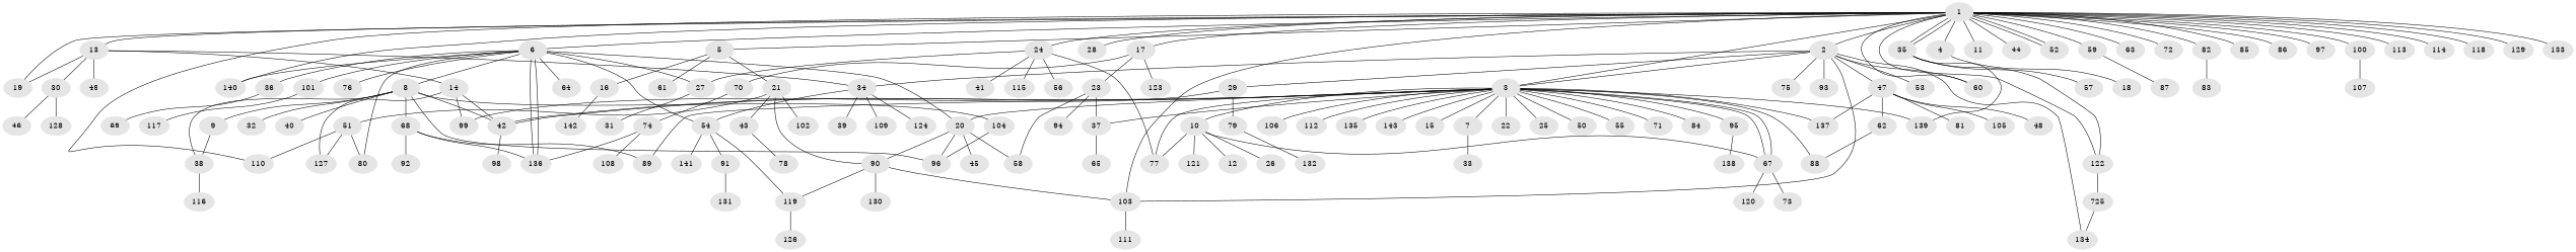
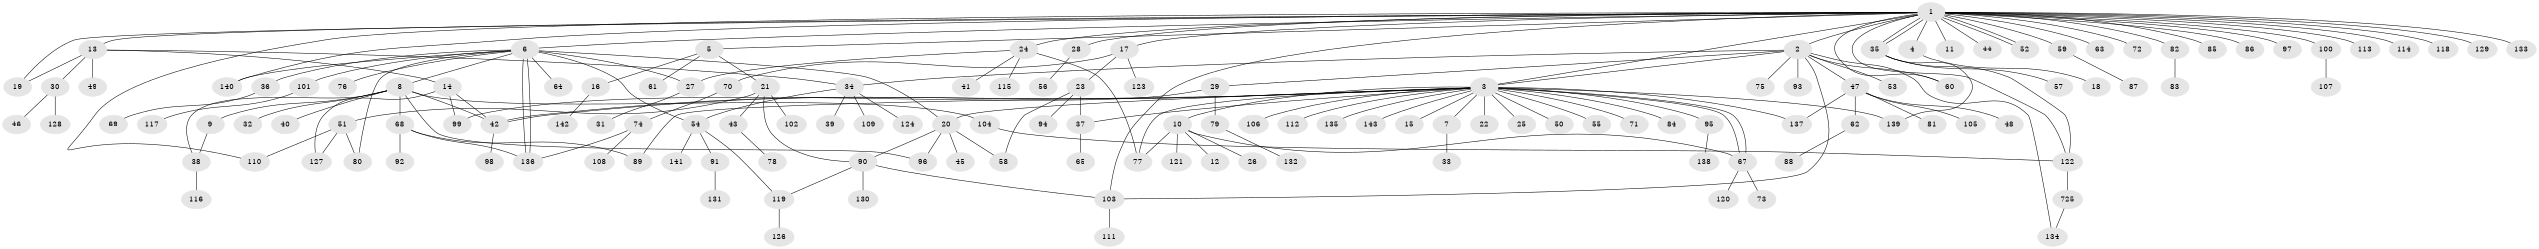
  graph {
    node [color=gray90 style=filled]
    1
    2
    3
    4
    5
    6
    11
    13
    17
    19
    24
    28
    35
    44
    52
    59
    60
    63
    72
    82
    85
    86
    97
    100
    103
    110
    113
    114
    118
    122
    129
    133
    140
    29
    34
    47
    53
    75
    93
    134
    7
    10
    15
    20
    22
    25
    37
    42
    50
    55
    67
    71
    77
    84
    88
    89
    95
    106
    112
    135
    137
    139
    143
    18
    16
    21
    61
    8
    27
    36
    54
    64
    76
    80
    101
    136
    14
    30
    49
    23
    70
    123
    41
    115
    56
    57
    87
    83
    107
    111
    n91 [label=725]
    99
    79
    39
    109
    124
    48
    62
    81
    105
    33
    12
    26
    121
    96
    45
    58
    90
    65
    98
    73
    120
    138
    142
    43
    51
    102
    9
    32
    38
    40
    68
    104
    31
    69
    91
    119
    141
    117
    116
    92
    127
    46
    128
    94
    74
    130
    78
    132
    131
    126
    108
    1 -- 2
    1 -- 3
    1 -- 4
    1 -- 5
    1 -- 6
    1 -- 11
    1 -- 13
    1 -- 17
    1 -- 19
    1 -- 24
    1 -- 28
    1 -- 35
    1 -- 35
    1 -- 44
    1 -- 52
    1 -- 52
    1 -- 59
    1 -- 60
    1 -- 63
    1 -- 72
    1 -- 82
    1 -- 85
    1 -- 86
    1 -- 97
    1 -- 100
    1 -- 103
    1 -- 110
    1 -- 113
    1 -- 114
    1 -- 118
    1 -- 122
    1 -- 129
    1 -- 133
    1 -- 140
    2 -- 3
    2 -- 60
    2 -- 103
    2 -- 29
    2 -- 34
    2 -- 47
    2 -- 53
    2 -- 75
    2 -- 93
    2 -- 134
    3 -- 7
    3 -- 10
    3 -- 15
    3 -- 20
    3 -- 22
    3 -- 25
    3 -- 37
    3 -- 42
    3 -- 42
    3 -- 50
    3 -- 55
    3 -- 67
    3 -- 67
    3 -- 71
    3 -- 77
    3 -- 84
-   3 -- 88
    3 -- 89
    3 -- 95
    3 -- 106
    3 -- 112
    3 -- 135
    3 -- 137
    3 -- 139
    3 -- 143
    4 -- 18
    5 -- 16
    5 -- 21
    5 -- 61
    6 -- 140
    6 -- 20
    6 -- 8
    6 -- 27
    6 -- 36
    6 -- 54
    6 -- 64
    6 -- 76
    6 -- 80
    6 -- 101
    6 -- 136
    6 -- 136
    13 -- 19
    13 -- 34
    13 -- 14
    13 -- 30
    13 -- 49
    17 -- 23
    17 -- 70
    17 -- 123
    24 -- 77
    24 -- 27
    24 -- 41
    24 -- 115
-   24 -- 56
+   28 -- 56
    35 -- 122
    35 -- 139
    35 -- 57
    59 -- 87
    82 -- 83
    100 -- 107
    103 -- 111
    122 -- n91
    29 -- 99
    29 -- 79
    34 -- 54
    34 -- 39
    34 -- 109
    34 -- 124
    47 -- 137
    47 -- 48
    47 -- 62
    47 -- 81
    47 -- 105
    7 -- 33
    10 -- 67
    10 -- 77
    10 -- 12
    10 -- 26
    10 -- 121
    20 -- 96
    20 -- 45
    20 -- 58
    20 -- 90
    37 -- 65
    42 -- 98
    67 -- 73
    67 -- 120
    95 -- 138
    16 -- 142
    21 -- 90
    21 -- 43
    21 -- 51
    21 -- 102
    8 -- 42
    8 -- 96
    8 -- 9
    8 -- 32
    8 -- 38
    8 -- 40
    8 -- 68
    8 -- 104
    27 -- 31
    36 -- 69
    54 -- 91
    54 -- 119
    54 -- 141
    101 -- 117
    14 -- 42
    14 -- 99
    14 -- 127
    30 -- 46
    30 -- 128
    23 -- 37
    23 -- 58
    23 -- 94
    70 -- 74
    n91 -- 134
    79 -- 132
    62 -- 88
    90 -- 103
    90 -- 119
    90 -- 130
    43 -- 78
    51 -- 110
    51 -- 80
    51 -- 127
    9 -- 38
    38 -- 116
    68 -- 89
    68 -- 136
    68 -- 92
-   104 -- 96
+   104 -- 122
    91 -- 131
    119 -- 126
    74 -- 136
    74 -- 108
  }
